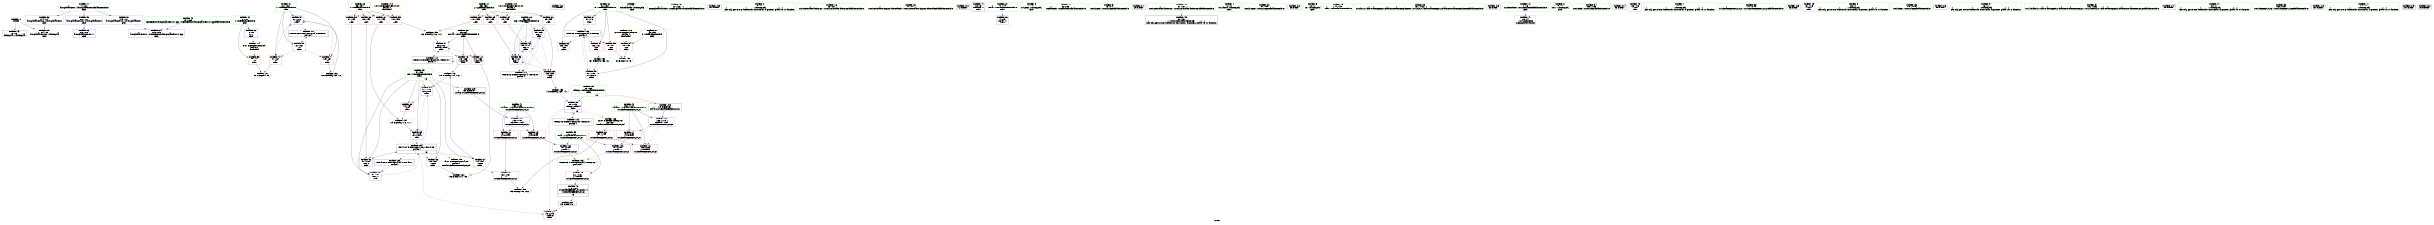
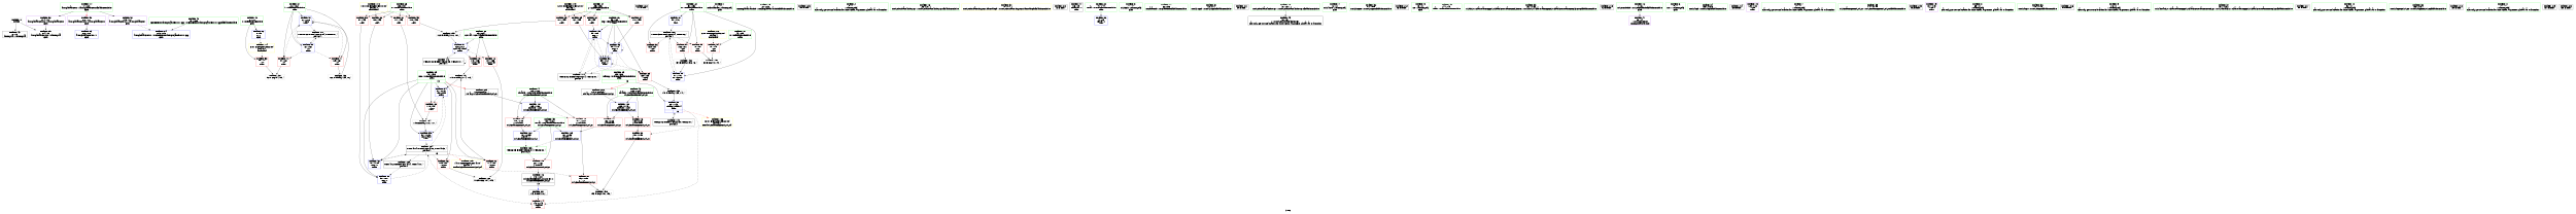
  digraph {
    label=SVFG
    node [color=green shape=record]
    edge [style=solid]
    n1 [color=grey label="{NodeID: 0\nNullPtr}"]
    n2 [color=black label="{NodeID: 43\n2\<--3\ndummyVal\<--dummyVal\n}"]
    n3 [color=blue label="{NodeID: 85\n214\<--3\nllvm.global_ctors_2\<--dummyVal\nGlob }" style=dotted]
    n4 [color=blue label="{NodeID: 97\n61\<--126\ni\<--inc\nmain\n}"]
    n5 [color=red label="{NodeID: 70\n94\<--61\n\<--i\nmain\n}"]
    n6 [color=red label="{NodeID: 71\n125\<--61\n\<--i\nmain\n}"]
    n7 [color=black label="{NodeID: 171\nMR_18V_2 = PHI(MR_18V_4, MR_18V_1, )\npts\{62 \}\n}"]
    n8 [color=grey label="{NodeID: 157\n96 = cmp(94, 95, )\n}"]
    n9 [color=grey label="{NodeID: 156\n126 = Binary(125, 76, )\n}"]
    n10 [color=blue label="{NodeID: 90\n61\<--92\ni\<--\nmain\n}"]
    n11 [label="{NodeID: 14\n17\<--21\nllvm.global_ctors\<--llvm.global_ctors_field_insensitive\nGlob }"]
    n12 [color=purple label="{NodeID: 50\n212\<--17\nllvm.global_ctors_0\<--llvm.global_ctors\nGlob }"]
    n13 [color=purple label="{NodeID: 51\n213\<--17\nllvm.global_ctors_1\<--llvm.global_ctors\nGlob }"]
    n14 [color=purple label="{NodeID: 52\n214\<--17\nllvm.global_ctors_2\<--llvm.global_ctors\nGlob }"]
    n15 [color=blue label="{NodeID: 83\n212\<--18\nllvm.global_ctors_0\<--\nGlob }"]
    n16 [color=blue label="{NodeID: 84\n213\<--19\nllvm.global_ctors_1\<--_GLOBAL__sub_I_gunjan050_1_1.cpp\nGlob }"]
    n17 [label="{NodeID: 28\n63\<--64\ncurrVal\<--currVal_field_insensitive\nmain\n}"]
    n18 [color=red label="{NodeID: 72\n104\<--63\n\<--currVal\nmain\n}"]
    n19 [color=red label="{NodeID: 73\n113\<--63\n\<--currVal\nmain\n}"]
    n20 [color=blue label="{NodeID: 91\n63\<--102\ncurrVal\<--mul\nmain\n}"]
    n21 [color=grey label="{NodeID: 160\n106 = cmp(104, 105, )\n}"]
    n22 [color=grey label="{NodeID: 151\n115 = Binary(114, 113, )\n}"]
    n23 [color=black label="{NodeID: 172\nMR_20V_2 = PHI(MR_20V_3, MR_20V_1, )\npts\{64 \}\n}"]
    n24 [color=blue label="{NodeID: 94\n57\<--115\nrem\<--sub\nmain\n}"]
    n25 [color=black label="{NodeID: 208\n179 = PHI(65, )\n0th arg _ZSt3maxIxERKT_S2_S2_ }"]
    n26 [color=blue label="{NodeID: 100\n183\<--179\n__a.addr\<--__a\n_ZSt3maxIxERKT_S2_S2_\n}"]
    n27 [color=red label="{NodeID: 76\n189\<--183\n\<--__a.addr\n_ZSt3maxIxERKT_S2_S2_\n}"]
    n28 [color=red label="{NodeID: 77\n198\<--183\n\<--__a.addr\n_ZSt3maxIxERKT_S2_S2_\n}"]
    n29 [color=red label="{NodeID: 80\n190\<--189\n\<--\n_ZSt3maxIxERKT_S2_S2_\n}"]
    n30 [color=blue label="{NodeID: 103\n181\<--198\nretval\<--\n_ZSt3maxIxERKT_S2_S2_\n}"]
    n31 [label="{NodeID: 42\n19\<--208\n_GLOBAL__sub_I_gunjan050_1_1.cpp\<--_GLOBAL__sub_I_gunjan050_1_1.cpp_field_insensitive\n}"]
    n32 [color=black label="{NodeID: 222\n147 = PHI()\n}"]
    n33 [color=red label="{NodeID: 56\n133\<--51\n\<--tt\nmain\n}"]
    n34 [color=grey label="{NodeID: 153\n140 = Binary(139, 141, )\n}"]
    n35 [color=blue label="{NodeID: 98\n65\<--140\nref.tmp\<--add14\nmain\n|{|<s2>13}}"]
    n36 [color=red label="{NodeID: 74\n146\<--143\n\<--call15\nmain\n}"]
    n37 [color=black label="{NodeID: 173\nMR_22V_2 = PHI(MR_22V_3, MR_22V_1, )\npts\{66 \}\n}"]
    n38 [color=yellow label="{NodeID: 186\n22V_1 = ENCHI(MR_22V_0)\npts\{66 \}\nFun[_ZSt3maxIxERKT_S2_S2_]}" style=double]
    n39 [label="{NodeID: 1\n7\<--1\n__dso_handle\<--dummyObj\nGlob }"]
    n40 [color=grey label="{NodeID: 158\n193 = cmp(190, 192, )\n}"]
    n41 [label="{NodeID: 15\n22\<--23\n__cxx_global_var_init\<--__cxx_global_var_init_field_insensitive\n}"]
    n42 [label="{NodeID: 29\n65\<--66\nref.tmp\<--ref.tmp_field_insensitive\nmain\n|{|<s1>13}}"]
    n43 [color=black label="{NodeID: 209\n180 = PHI(57, )\n1st arg _ZSt3maxIxERKT_S2_S2_ }"]
    n44 [color=blue label="{NodeID: 101\n185\<--180\n__b.addr\<--__b\n_ZSt3maxIxERKT_S2_S2_\n}"]
    n45 [color=red label="{NodeID: 78\n191\<--185\n\<--__b.addr\n_ZSt3maxIxERKT_S2_S2_\n}"]
    n46 [color=red label="{NodeID: 79\n195\<--185\n\<--__b.addr\n_ZSt3maxIxERKT_S2_S2_\n}"]
    n47 [color=red label="{NodeID: 81\n192\<--191\n\<--\n_ZSt3maxIxERKT_S2_S2_\n}"]
    n48 [color=blue label="{NodeID: 102\n181\<--195\nretval\<--\n_ZSt3maxIxERKT_S2_S2_\n}"]
    n49 [color=black label="{NodeID: 223\n150 = PHI()\n}"]
    n50 [color=red label="{NodeID: 57\n156\<--51\n\<--tt\nmain\n}"]
    n51 [color=grey label="{NodeID: 152\n157 = Binary(156, 76, )\n}"]
    n52 [color=blue label="{NodeID: 99\n51\<--157\ntt\<--inc19\nmain\n}"]
    n53 [color=black label="{NodeID: 168\nMR_8V_3 = PHI(MR_8V_4, MR_8V_2, )\npts\{52 \}\n}"]
    n54 [color=grey label="{NodeID: 154\n119 = Binary(118, 117, )\n}"]
    n55 [color=blue label="{NodeID: 95\n57\<--119\nrem\<--add\nmain\n}"]
    n56 [color=black label="{NodeID: 164\nMR_14V_4 = PHI(MR_14V_6, MR_14V_3, )\npts\{58 \}\n|{|<s6>13}}"]
    n57 [color=black label="{NodeID: 169\nMR_14V_2 = PHI(MR_14V_4, MR_14V_1, )\npts\{58 \}\n}"]
    n58 [color=blue label="{NodeID: 92\n57\<--108\nrem\<--\nmain\n}"]
    n59 [color=yellow label="{NodeID: 185\n14V_1 = ENCHI(MR_14V_0)\npts\{58 \}\nFun[_ZSt3maxIxERKT_S2_S2_]}" style=double]
    n60 [color=red label="{NodeID: 66\n105\<--57\n\<--rem\nmain\n}"]
    n61 [color=red label="{NodeID: 67\n114\<--57\n\<--rem\nmain\n}"]
    n62 [color=red label="{NodeID: 55\n78\<--51\n\<--tt\nmain\n}"]
    n63 [color=grey label="{NodeID: 159\n80 = cmp(78, 79, )\n}"]
    n64 [label="{NodeID: 2\n9\<--1\n\<--dummyObj\nCan only get source location for instruction, argument, global var or function.}"]
    n65 [label="{NodeID: 16\n26\<--27\n_ZNSt8ios_base4InitC1Ev\<--_ZNSt8ios_base4InitC1Ev_field_insensitive\n}"]
    n66 [color=yellow label="{NodeID: 30\n70\<--71\n_ZNSt8ios_base15sync_with_stdioEb\<--_ZNSt8ios_base15sync_with_stdioEb_field_insensitive\n}"]
    n67 [color=black label="{NodeID: 210\n72 = PHI()\n}"]
    n68 [color=black label="{NodeID: 44\n46\<--9\nmain_ret\<--\nmain\n}"]
    n69 [color=red label="{NodeID: 58\n87\<--53\n\<--x\nmain\n}"]
-   n70 [color=blue label="{NodeID: 88\n57\<--87\nrem\<--\nwith\n}"]
+   n70 [color=blue label="{NodeID: 88\n57\<--87\nrem\<--\nmain\n}"]
    n71 [color=grey label="{NodeID: 155\n102 = Binary(100, 101, )\n}"]
    n72 [color=blue label="{NodeID: 86\n47\<--9\nretval\<--\nmain\n}"]
    n73 [label="{NodeID: 3\n11\<--1\n_ZSt3cin\<--dummyObj\nGlob }"]
    n74 [label="{NodeID: 163\nMR_26V_3 = PHI(MR_26V_4, MR_26V_2, )\npts\{182 \}\n}"]
    n75 [label="{NodeID: 17\n32\<--33\n__cxa_atexit\<--__cxa_atexit_field_insensitive\n}"]
    n76 [label="{NodeID: 31\n73\<--74\n_ZNSirsERi\<--_ZNSirsERi_field_insensitive\n}"]
    n77 [color=black label="{NodeID: 211\n29 = PHI()\n}"]
    n78 [color=black label="{NodeID: 45\n30\<--31\n\<--_ZNSt8ios_base4InitD1Ev\nCan only get source location for instruction, argument, global var or function.}"]
    n79 [color=red label="{NodeID: 59\n100\<--53\n\<--x\nmain\n}"]
    n80 [color=red label="{NodeID: 68\n118\<--57\n\<--rem\nmain\n}"]
    n81 [color=black label="{NodeID: 170\nMR_16V_2 = PHI(MR_16V_4, MR_16V_1, )\npts\{60 \}\n}"]
    n82 [color=blue label="{NodeID: 89\n59\<--89\nexp\<--\nmain\n}"]
    n83 [color=red label="{NodeID: 69\n139\<--59\n\<--exp\nmain\n}"]
    n84 [color=blue label="{NodeID: 93\n59\<--110\nexp\<--\nmain\n}"]
    n85 [color=blue label="{NodeID: 96\n59\<--121\nexp\<--\nmain\n}"]
    n86 [color=blue label="{NodeID: 87\n51\<--76\ntt\<--\nmain\n}"]
    n87 [label="{NodeID: 4\n12\<--1\n_ZSt4cout\<--dummyObj\nGlob }"]
    n88 [label="{NodeID: 18\n31\<--37\n_ZNSt8ios_base4InitD1Ev\<--_ZNSt8ios_base4InitD1Ev_field_insensitive\n}"]
    n89 [label="{NodeID: 32\n84\<--85\n_ZNSirsERx\<--_ZNSirsERx_field_insensitive\n}"]
    n90 [color=black label="{NodeID: 212\n68 = PHI()\n}"]
    n91 [color=black label="{NodeID: 46\n178\<--201\n_ZSt3maxIxERKT_S2_S2__ret\<--\n_ZSt3maxIxERKT_S2_S2_\n|{<s0>13}}"]
    n92 [color=black label="{NodeID: 221\n143 = PHI(178, )\n}"]
    n93 [color=red label="{NodeID: 60\n108\<--53\n\<--x\nmain\n}"]
    n94 [label="{NodeID: 5\n13\<--1\n.str\<--dummyObj\nGlob }"]
    n95 [color=red label="{NodeID: 75\n201\<--181\n\<--retval\n_ZSt3maxIxERKT_S2_S2_\n}"]
    n96 [label="{NodeID: 19\n44\<--45\nmain\<--main_field_insensitive\n}"]
    n97 [label="{NodeID: 33\n131\<--132\n_ZStlsISt11char_traitsIcEERSt13basic_ostreamIcT_ES5_PKc\<--_ZStlsISt11char_traitsIcEERSt13basic_ostreamIcT_ES5_PKc_field_insensitive\n}"]
    n98 [color=black label="{NodeID: 213\n82 = PHI()\n}"]
    n99 [color=purple label="{NodeID: 47\n28\<--4\n\<--_ZStL8__ioinit\n__cxx_global_var_init\n}"]
    n100 [color=red label="{NodeID: 61\n117\<--53\n\<--x\nmain\n}"]
    n101 [label="{NodeID: 6\n15\<--1\n.str.1\<--dummyObj\nGlob }"]
    n102 [label="{NodeID: 20\n47\<--48\nretval\<--retval_field_insensitive\nmain\n}"]
    n103 [label="{NodeID: 34\n135\<--136\n_ZNSolsEi\<--_ZNSolsEi_field_insensitive\n}"]
    n104 [color=black label="{NodeID: 214\n83 = PHI()\n}"]
    n105 [color=purple label="{NodeID: 48\n129\<--13\n\<--.str\nmain\n}"]
    n106 [color=red label="{NodeID: 62\n89\<--55\n\<--y\nmain\n}"]
    n107 [label="{NodeID: 7\n18\<--1\n\<--dummyObj\nCan only get source location for instruction, argument, global var or function.}"]
    n108 [label="{NodeID: 21\n49\<--50\nT\<--T_field_insensitive\nmain\n}"]
    n109 [color=red label="{NodeID: 54\n79\<--49\n\<--T\nmain\n}"]
    n110 [label="{NodeID: 35\n144\<--145\n_ZSt3maxIxERKT_S2_S2_\<--_ZSt3maxIxERKT_S2_S2__field_insensitive\n}"]
    n111 [color=black label="{NodeID: 215\n86 = PHI()\n}"]
    n112 [color=purple label="{NodeID: 49\n137\<--15\n\<--.str.1\nmain\n}"]
    n113 [color=red label="{NodeID: 63\n101\<--55\n\<--y\nmain\n}"]
    n114 [color=yellow label="{NodeID: 174\n2V_1 = ENCHI(MR_2V_0)\npts\{10 \}\nFun[main]}" style=double]
    n115 [color=red label="{NodeID: 53\n95\<--8\n\<--L\nmain\n}"]
    n116 [label="{NodeID: 8\n69\<--1\n\<--dummyObj\nCan only get source location for instruction, argument, global var or function.}"]
    n117 [label="{NodeID: 22\n51\<--52\ntt\<--tt_field_insensitive\nmain\n}"]
    n118 [label="{NodeID: 36\n148\<--149\n_ZNSolsEx\<--_ZNSolsEx_field_insensitive\n}"]
    n119 [color=black label="{NodeID: 216\n98 = PHI()\n}"]
    n120 [color=red label="{NodeID: 64\n110\<--55\n\<--y\nmain\n}"]
    n121 [label="{NodeID: 9\n76\<--1\n\<--dummyObj\nCan only get source location for instruction, argument, global var or function.}"]
    n122 [label="{NodeID: 23\n53\<--54\nx\<--x_field_insensitive\nmain\n}"]
    n123 [label="{NodeID: 37\n151\<--152\n_ZSt4endlIcSt11char_traitsIcEERSt13basic_ostreamIT_T0_ES6_\<--_ZSt4endlIcSt11char_traitsIcEERSt13basic_ostreamIT_T0_ES6__field_insensitive\n}"]
    n124 [color=black label="{NodeID: 217\n99 = PHI()\n}"]
    n125 [color=red label="{NodeID: 65\n121\<--55\n\<--y\nmain\n}"]
    n126 [color=yellow label="{NodeID: 176\n6V_1 = ENCHI(MR_6V_0)\npts\{50 \}\nFun[main]}" style=double]
    n127 [label="{NodeID: 10\n92\<--1\n\<--dummyObj\nCan only get source location for instruction, argument, global var or function.}"]
    n128 [label="{NodeID: 24\n55\<--56\ny\<--y_field_insensitive\nmain\n}"]
    n129 [label="{NodeID: 38\n153\<--154\n_ZNSolsEPFRSoS_E\<--_ZNSolsEPFRSoS_E_field_insensitive\n}"]
    n130 [color=black label="{NodeID: 218\n130 = PHI()\n}"]
    n131 [label="{NodeID: 11\n141\<--1\n\<--dummyObj\nCan only get source location for instruction, argument, global var or function.}"]
    n132 [label="{NodeID: 25\n57\<--58\nrem\<--rem_field_insensitive\nmain\n|{|<s7>13}}"]
    n133 [label="{NodeID: 39\n181\<--182\nretval\<--retval_field_insensitive\n_ZSt3maxIxERKT_S2_S2_\n}"]
    n134 [color=black label="{NodeID: 219\n134 = PHI()\n}"]
    n135 [color=yellow label="{NodeID: 178\n10V_1 = ENCHI(MR_10V_0)\npts\{54 \}\nFun[main]}" style=double]
    n136 [label="{NodeID: 12\n4\<--6\n_ZStL8__ioinit\<--_ZStL8__ioinit_field_insensitive\nGlob }"]
    n137 [label="{NodeID: 26\n59\<--60\nexp\<--exp_field_insensitive\nmain\n}"]
    n138 [label="{NodeID: 40\n183\<--184\n__a.addr\<--__a.addr_field_insensitive\n_ZSt3maxIxERKT_S2_S2_\n}"]
    n139 [color=black label="{NodeID: 220\n138 = PHI()\n}"]
    n140 [color=blue label="{NodeID: 82\n8\<--9\nL\<--\nGlob }"]
    n141 [color=yellow label="{NodeID: 179\n12V_1 = ENCHI(MR_12V_0)\npts\{56 \}\nFun[main]}" style=double]
    n142 [label="{NodeID: 13\n8\<--10\nL\<--L_field_insensitive\nGlob }"]
    n143 [label="{NodeID: 27\n61\<--62\ni\<--i_field_insensitive\nmain\n}"]
    n144 [label="{NodeID: 41\n185\<--186\n__b.addr\<--__b.addr_field_insensitive\n_ZSt3maxIxERKT_S2_S2_\n}"]
    n1 -> n2
    n1 -> n3
    n4 -> n4 [style=dashed]
    n4 -> n5 [style=dashed]
    n4 -> n6 [style=dashed]
    n4 -> n7 [style=dashed]
    n5 -> n8
    n6 -> n9
    n7 -> n10 [style=dashed]
    n9 -> n4
    n10 -> n4 [style=dashed]
    n10 -> n5 [style=dashed]
    n10 -> n6 [style=dashed]
    n10 -> n7 [style=dashed]
    n11 -> n12 [color=red]
    n11 -> n13
    n11 -> n14
    n12 -> n15
    n13 -> n16 [style=dashed]
    n14 -> n3
    n17 -> n18
    n17 -> n19
    n17 -> n20
    n18 -> n21
    n19 -> n22
    n20 -> n18 [style=dashed]
    n20 -> n19 [style=dashed]
    n20 -> n20 [style=dashed]
    n20 -> n23 [style=dashed]
    n22 -> n24
    n23 -> n20 [style=dashed]
    n23 -> n23 [style=dashed]
    n24 -> n55 [style=dashed]
    n24 -> n80 [style=dashed]
    n25 -> n26
    n26 -> n27 [style=dashed]
    n26 -> n28 [style=dashed]
-   n29 -> n27
+   n27 -> n29
    n28 -> n30
    n29 -> n40
    n30 -> n74 [style=dashed]
    n31 -> n16
    n34 -> n35
    n35 -> n36 [style=dashed]
    n35 -> n37 [style=dashed]
    n35 -> n38 [color=red style=dashed tailport=s2]
    n37 -> n35 [style=dashed]
    n38 -> n29 [style=dashed]
    n42 -> n25 [color=red tailport=s1]
    n42 -> n35
    n43 -> n44
    n44 -> n45 [style=dashed]
    n44 -> n46 [style=dashed]
    n45 -> n47
    n46 -> n48
    n47 -> n40
    n48 -> n74 [style=dashed]
    n50 -> n51
    n51 -> n52
    n52 -> n53 [style=dashed]
    n53 -> n33 [style=dashed]
    n53 -> n50 [style=dashed]
    n53 -> n52 [style=dashed]
    n53 -> n62 [style=dashed]
    n54 -> n55
    n55 -> n56 [style=dashed]
    n56 -> n24 [style=dashed]
    n56 -> n36 [style=dashed]
    n56 -> n57 [style=dashed]
    n56 -> n58 [style=dashed]
    n56 -> n59 [color=red style=dashed tailport=s6]
    n56 -> n60 [style=dashed]
    n56 -> n61 [style=dashed]
    n57 -> n70 [style=dashed]
    n58 -> n56 [style=dashed]
    n59 -> n47 [style=dashed]
    n60 -> n21
    n61 -> n22
    n62 -> n63
    n69 -> n70
    n70 -> n56 [style=dashed]
    n71 -> n20
    n74 -> n95 [style=dashed]
    n79 -> n71
    n80 -> n54
    n81 -> n82 [style=dashed]
    n82 -> n81 [style=dashed]
    n82 -> n83 [style=dashed]
    n82 -> n84 [style=dashed]
    n82 -> n85 [style=dashed]
    n83 -> n34
    n84 -> n81 [style=dashed]
    n84 -> n83 [style=dashed]
    n84 -> n84 [style=dashed]
    n84 -> n85 [style=dashed]
    n85 -> n81 [style=dashed]
    n85 -> n83 [style=dashed]
    n85 -> n84 [style=dashed]
    n85 -> n85 [style=dashed]
    n86 -> n53 [style=dashed]
    n88 -> n78
    n91 -> n92 [color=blue tailport=s0]
    n92 -> n36
    n93 -> n58
    n95 -> n91
    n100 -> n54
    n102 -> n72
    n106 -> n82
    n108 -> n109
    n109 -> n63
    n113 -> n71
    n114 -> n115 [style=dashed]
    n115 -> n8
    n117 -> n33
    n117 -> n50
    n117 -> n52
    n117 -> n62
    n117 -> n86
    n120 -> n84
    n122 -> n69
    n122 -> n79
    n122 -> n93
    n122 -> n100
    n125 -> n85
    n126 -> n109 [style=dashed]
    n128 -> n106
    n128 -> n113
    n128 -> n120
    n128 -> n125
    n132 -> n24
    n132 -> n43 [color=red tailport=s7]
    n132 -> n55
    n132 -> n58
    n132 -> n60
    n132 -> n61
    n132 -> n70
    n132 -> n80
    n133 -> n30
    n133 -> n48
    n133 -> n95
    n135 -> n69 [style=dashed]
    n135 -> n79 [style=dashed]
    n135 -> n93 [style=dashed]
    n135 -> n100 [style=dashed]
    n136 -> n99
    n137 -> n82
    n137 -> n83
    n137 -> n84
    n137 -> n85
    n138 -> n26
    n138 -> n27
    n138 -> n28
    n140 -> n114 [style=dashed]
    n141 -> n106 [style=dashed]
    n141 -> n113 [style=dashed]
    n141 -> n120 [style=dashed]
    n141 -> n125 [style=dashed]
    n142 -> n115
    n142 -> n140
    n143 -> n4
    n143 -> n5
    n143 -> n6
    n143 -> n10
    n144 -> n44
    n144 -> n45
    n144 -> n46
  }
